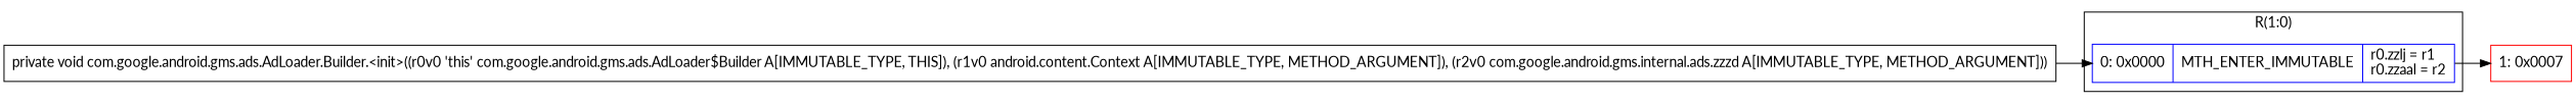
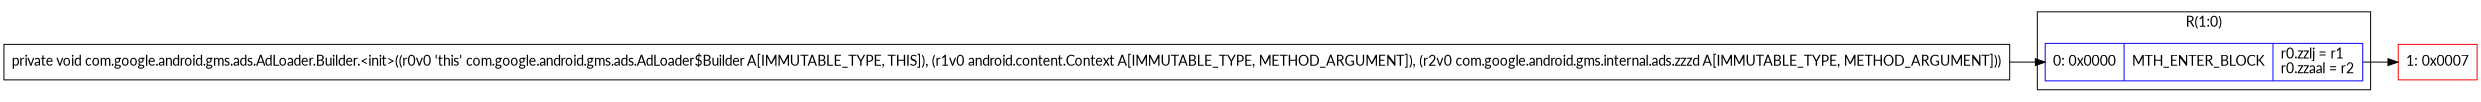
  digraph {
    rankdir=LR
    fontname=Lato
    node [shape=record fontname=Lato]
    edge [fontname=Lato]
-   n1 [color=blue label="{0\:\ 0x0000|MTH_ENTER_IMMUTABLE\l|r0.zzlj = r1\lr0.zzaal = r2\l}"]
+   n1 [color=blue label="{0\:\ 0x0000|MTH_ENTER_BLOCK\l|r0.zzlj = r1\lr0.zzaal = r2\l}"]
    n2 [color=red label="{1\:\ 0x0007}"]
    n3 [label="{private void com.google.android.gms.ads.AdLoader.Builder.\<init\>((r0v0 'this' com.google.android.gms.ads.AdLoader$Builder A[IMMUTABLE_TYPE, THIS]), (r1v0 android.content.Context A[IMMUTABLE_TYPE, METHOD_ARGUMENT]), (r2v0 com.google.android.gms.internal.ads.zzzd A[IMMUTABLE_TYPE, METHOD_ARGUMENT])) }"]
    subgraph cluster_1 {
      label="R(1:0)"
      n1
    }
    n1 -> n2
    n3 -> n1
  }
